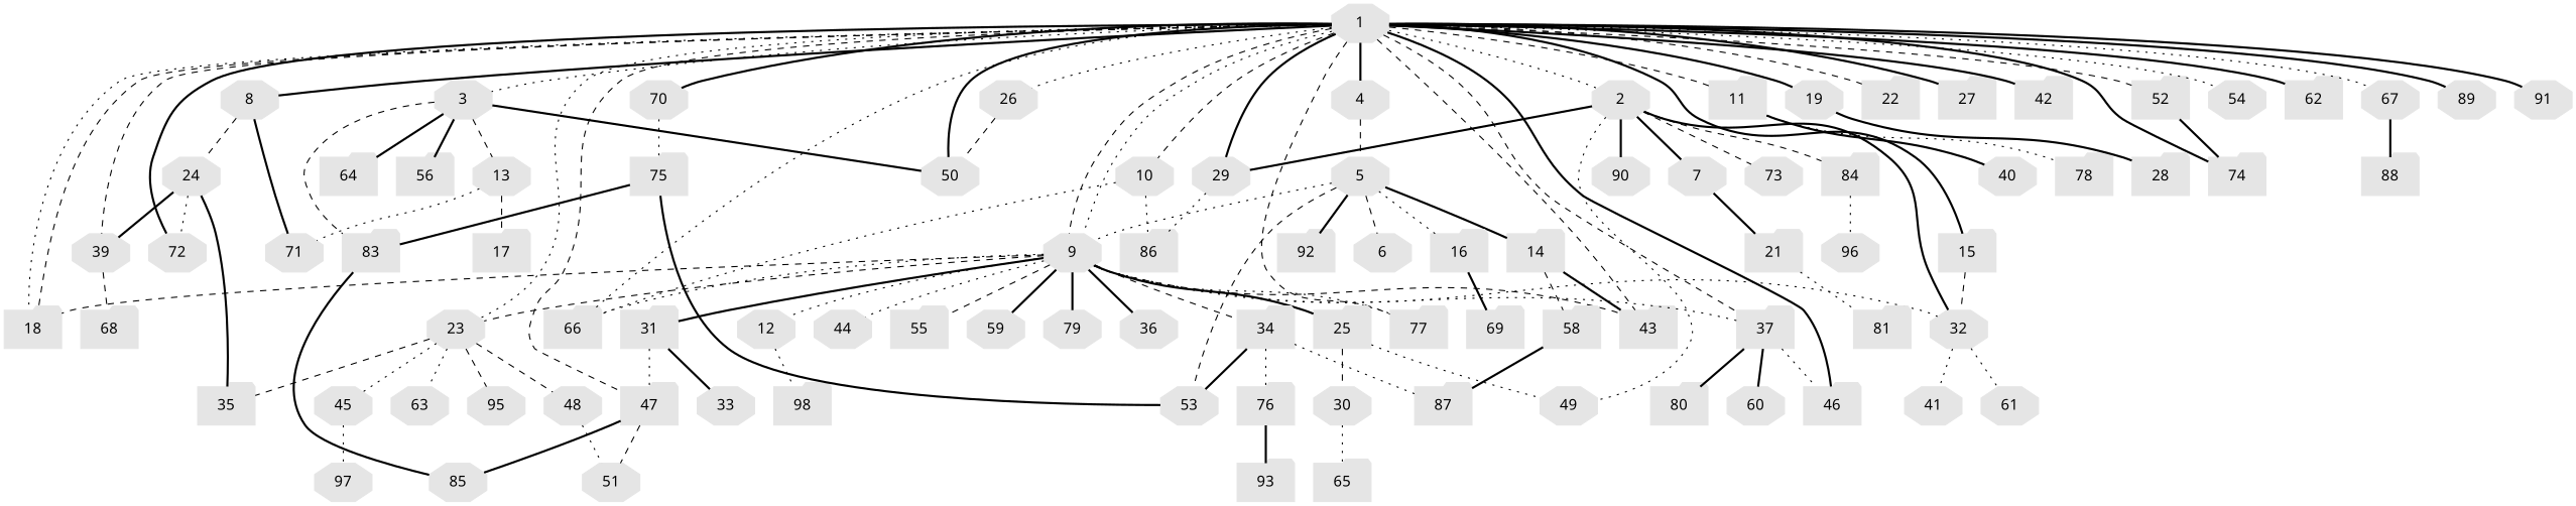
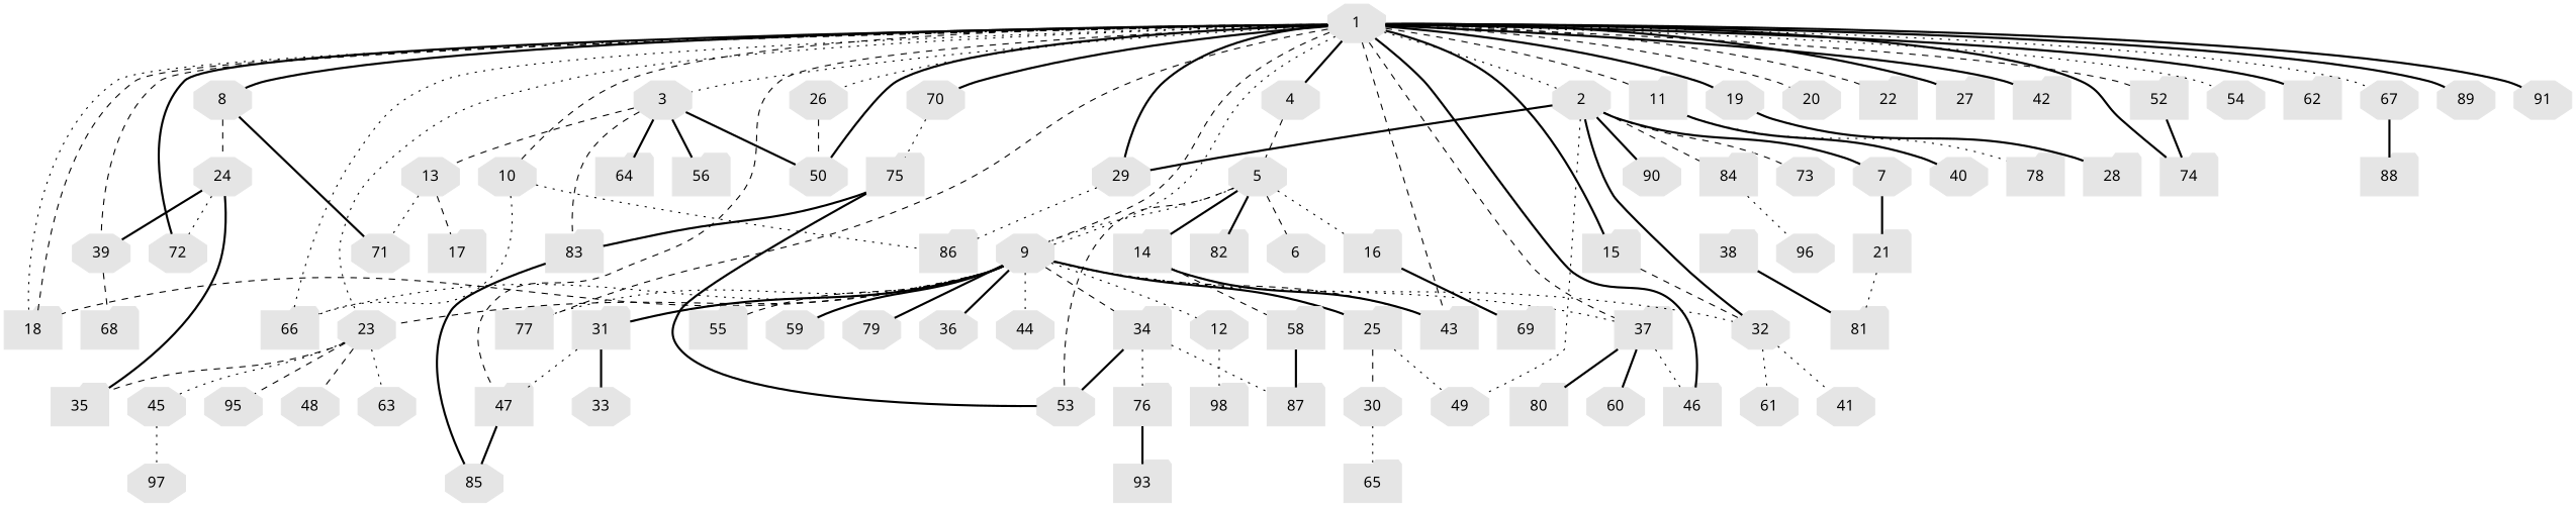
  graph {
    fontname="Noto Sans"
    node [color=gray90 fontname="Noto Sans" shape=octagon style=filled]
    edge [fontname="Noto Sans" style=bold]
    1
    2
    3
    4
    8
    9
    10
    11 [shape=folder]
    15 [shape=folder]
    18 [shape=folder]
    19
+   20
    22 [shape=folder]
    23
    26
    27 [shape=folder]
    29
    37 [shape=folder]
    39
    42 [shape=folder]
    43 [shape=folder]
    46 [shape=folder]
    47 [shape=folder]
    50
    52 [shape=folder]
    54
    62 [shape=folder]
    66 [shape=folder]
    67
    70
    72
    74 [shape=folder]
    77 [shape=folder]
    89
    91
    7
    32
    49
    73
    84 [shape=folder]
    90
    13
    56 [shape=folder]
    64 [shape=folder]
    83 [shape=folder]
    5
    24
    71
    12
    25 [shape=folder]
    31 [shape=folder]
    34 [shape=folder]
    36
    44
    55 [shape=folder]
    59
    79
    86 [shape=folder]
    40
    78 [shape=folder]
    28 [shape=folder]
    35 [shape=folder]
    45
    48
    63
    95
    60
    80 [shape=folder]
+   38 [shape=folder]
    81 [shape=folder]
    68 [shape=folder]
-   51
    85
    88 [shape=folder]
    75 [shape=folder]
    21 [shape=folder]
    41
    61
    n79 [label=96]
    17 [shape=folder]
    53
    6
    14 [shape=folder]
-   82 [shape=folder label=92]
+   82 [shape=folder]
    16 [shape=folder]
    58 [shape=folder]
    n87 [label=98 shape=folder]
    69 [shape=folder]
    30
    33
    76 [shape=folder]
    87 [shape=folder]
    n93 [label=97]
    65 [shape=folder]
    93 [shape=folder]
    1 -- 2 [style=dotted]
    1 -- 3 [style=dotted]
    1 -- 4
    1 -- 8
    1 -- 9 [style=dashed]
    1 -- 9 [style=dotted]
    1 -- 10 [style=dashed]
    1 -- 11 [style=dashed]
    1 -- 15
    1 -- 18 [style=dotted]
    1 -- 18 [style=dashed]
    1 -- 19
+   1 -- 20 [style=dashed]
    1 -- 22 [style=dashed]
    1 -- 23 [style=dotted]
    1 -- 26 [style=dotted]
    1 -- 27
    1 -- 29
    1 -- 37 [style=dashed]
    1 -- 39 [style=dashed]
    1 -- 42
    1 -- 43 [style=dashed]
    1 -- 46
    1 -- 47 [style=dashed]
    1 -- 50
    1 -- 52 [style=dashed]
    1 -- 54 [style=dotted]
    1 -- 62
    1 -- 66 [style=dotted]
    1 -- 67 [style=dotted]
    1 -- 70
    1 -- 72
    1 -- 74
    1 -- 77 [style=dashed]
    1 -- 89
    1 -- 91
    2 -- 29
    2 -- 7
    2 -- 32
    2 -- 49 [style=dotted]
    2 -- 73 [style=dashed]
    2 -- 84 [style=dashed]
    2 -- 90
    3 -- 50
    3 -- 13 [style=dashed]
    3 -- 56
    3 -- 64
    3 -- 83 [style=dashed]
    4 -- 5 [style=dashed]
    8 -- 24 [style=dashed]
    8 -- 71
    9 -- 18 [style=dashed]
    9 -- 23 [style=dashed]
    9 -- 37 [style=dotted]
    9 -- 43 [style=dashed]
    9 -- 66 [style=dotted]
    9 -- 77 [style=dotted]
    9 -- 32 [style=dotted]
    9 -- 12 [style=dotted]
    9 -- 25
    9 -- 31
    9 -- 34 [style=dashed]
    9 -- 36
    9 -- 44 [style=dotted]
    9 -- 55 [style=dashed]
    9 -- 59
    9 -- 79
    10 -- 66 [style=dotted]
    10 -- 86 [style=dotted]
    11 -- 40
    11 -- 78 [style=dotted]
    15 -- 32 [style=dashed]
    19 -- 28
    23 -- 35 [style=dashed]
    23 -- 45 [style=dotted]
    23 -- 48 [style=dashed]
    23 -- 63 [style=dotted]
    23 -- 95 [style=dashed]
    26 -- 50 [style=dashed]
    29 -- 86 [style=dotted]
    37 -- 46 [style=dotted]
    37 -- 60
    37 -- 80
    39 -- 68 [style=dashed]
-   47 -- 51 [style=dashed]
    47 -- 85
    52 -- 74
    67 -- 88
    70 -- 75 [style=dotted]
    7 -- 21
    32 -- 41 [style=dotted]
    32 -- 61 [style=dotted]
    84 -- n79 [style=dotted]
    13 -- 71 [style=dotted]
    13 -- 17 [style=dashed]
    83 -- 85
    5 -- 9 [style=dotted]
    5 -- 53 [style=dashed]
    5 -- 6 [style=dashed]
    5 -- 14
    5 -- 82
    5 -- 16 [style=dotted]
    24 -- 39
    24 -- 72 [style=dotted]
    24 -- 35
    12 -- n87 [style=dotted]
    25 -- 49 [style=dotted]
    25 -- 30 [style=dashed]
    31 -- 47 [style=dotted]
    31 -- 33
    34 -- 53
    34 -- 76 [style=dotted]
    34 -- 87 [style=dotted]
    45 -- n93 [style=dotted]
-   48 -- 51 [style=dotted]
+   38 -- 81
    75 -- 83
    75 -- 53
    21 -- 81 [style=dotted]
    14 -- 43
    14 -- 58 [style=dashed]
    16 -- 69
    58 -- 87
    30 -- 65 [style=dotted]
    76 -- 93
  }
